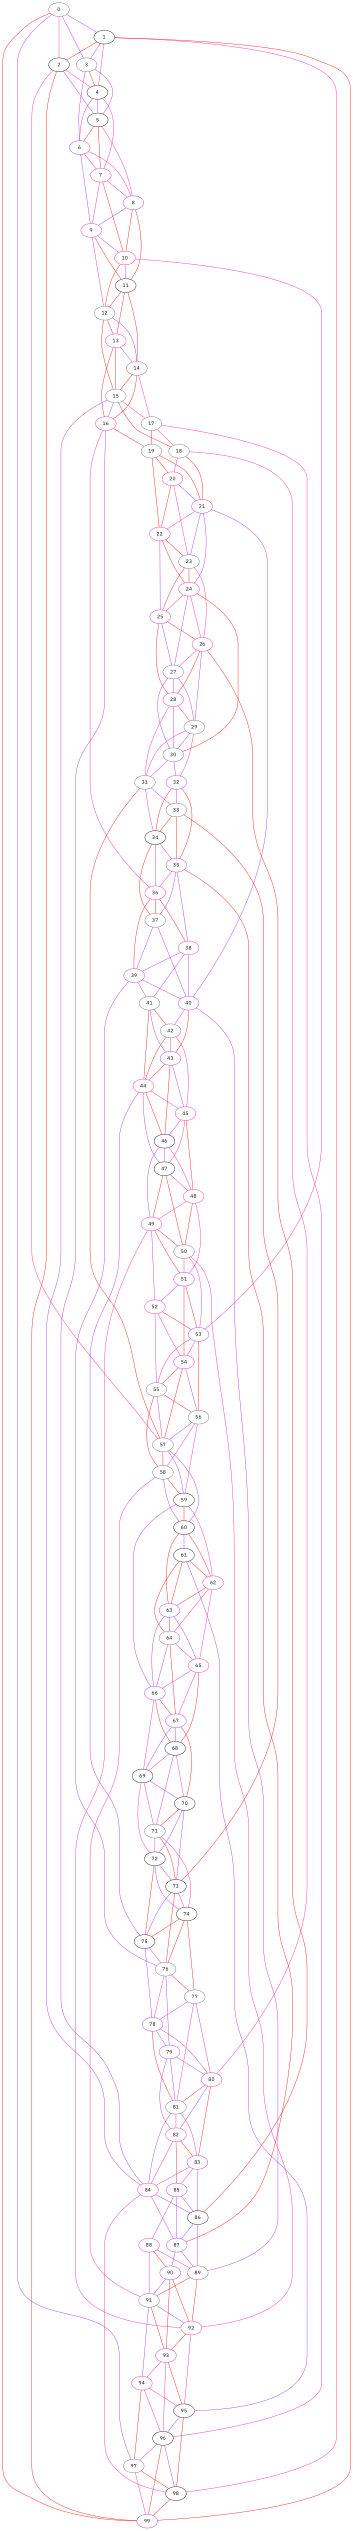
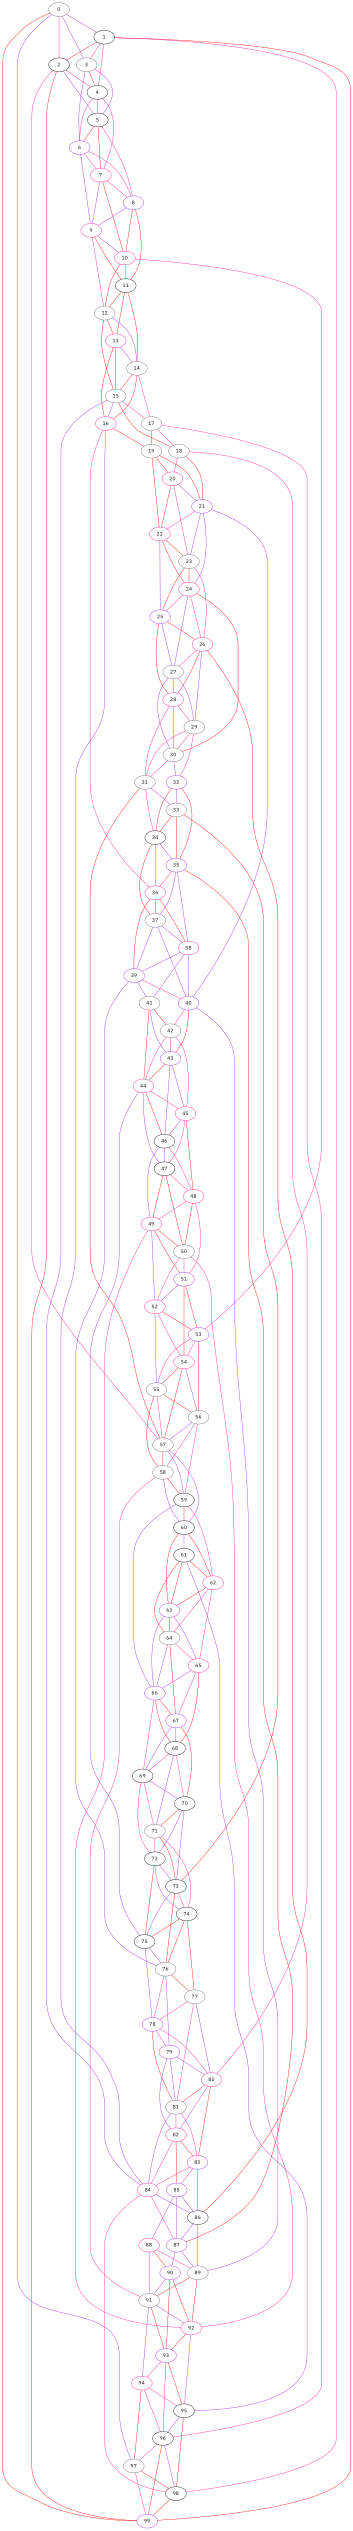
  strict graph {
    fontname="IBM Plex Sans"
    node [color=gray40 fontname="IBM Plex Sans"]
    edge [color=red fontname="IBM Plex Sans" is_available=True prob=1.0]
    1 [color=black]
    0
    2 [color=black]
    3
    97
    99 [color=purple]
    4 [color=black]
    98 [color=black]
    5 [color=black]
    57
    6 [color=purple]
    7 [color=deeppink]
    8 [color=purple]
    58
    59 [color=black]
    60 [color=black]
    9 [color=deeppink]
    10 [color=deeppink]
    11 [color=black]
    12
    53 [color=purple]
    13 [color=deeppink]
    14
    15
    54 [color=deeppink]
    55
    56
    16 [color=deeppink]
    17
    18
    84 [color=deeppink]
    19
    36 [color=deeppink]
    96 [color=black]
    20 [color=deeppink]
    21 [color=purple]
    80 [color=deeppink]
    86 [color=black]
    87 [color=purple]
    22 [color=deeppink]
    37
    38 [color=deeppink]
    39 [color=purple]
    23
    24 [color=deeppink]
    40 [color=purple]
    81
    82 [color=deeppink]
    83 [color=purple]
    25 [color=purple]
    26 [color=deeppink]
    27
    30
    42
    43 [color=purple]
    89
    28 [color=deeppink]
    29
    31
    32 [color=purple]
    33
    34 [color=black]
    35 [color=purple]
    73 [color=black]
    76
    75 [color=black]
    74 [color=black]
    41
    90 [color=purple]
    44 [color=deeppink]
    77
    78 [color=purple]
    79 [color=purple]
    45 [color=deeppink]
    46 [color=black]
    92 [color=deeppink]
    91
    47 [color=black]
    48 [color=deeppink]
    49 [color=deeppink]
    50
    51 [color=purple]
    52 [color=deeppink]
    95 [color=black]
    93 [color=purple]
    62 [color=deeppink]
    66 [color=purple]
    61 [color=black]
    63 [color=purple]
    94 [color=deeppink]
    64
    65 [color=deeppink]
    67 [color=purple]
    68 [color=black]
    69 [color=black]
    70 [color=black]
    71
    72 [color=black]
    85 [color=purple]
    88 [color=deeppink]
    1 -- 2 [prob=0.666799036051]
    1 -- 3 [color=deeppink]
    1 -- 99
    1 -- 4 [color=deeppink]
    1 -- 98 [color=deeppink prob=0.378811027633]
    0 -- 1 [color=purple prob=0.739425190524]
    0 -- 2 [color=deeppink]
    0 -- 3 [color=purple prob=0.0968637500681]
    0 -- 97 [color=purple prob=0.017341114053]
    0 -- 99
    2 -- 99
    2 -- 4 [color=deeppink prob=0.505730909854]
    2 -- 5 [color=purple prob=0.599047257698]
    2 -- 57 [color=deeppink prob=0.439141601331]
    3 -- 4 [prob=0.837084429364]
    3 -- 5 [color=purple prob=0.100201747067]
    3 -- 6 [color=purple]
    97 -- 99 [color=deeppink prob=0.195847641105]
    97 -- 98
    4 -- 5 [color=deeppink prob=0.561366459067]
    4 -- 6 [color=deeppink prob=0.611418513863]
    4 -- 7 [color=deeppink prob=0.762509484436]
    98 -- 99
    5 -- 6 [prob=0.837951154136]
    5 -- 7
    5 -- 8 [color=deeppink prob=0.104607605917]
    57 -- 58 [prob=0.375158152672]
    57 -- 59 [color=purple prob=0.312284682755]
    57 -- 60 [color=purple prob=0.671642213045]
    6 -- 7 [color=deeppink]
    6 -- 8 [color=deeppink prob=0.775564748314]
    6 -- 9 [color=purple prob=0.720279857588]
    7 -- 8 [color=deeppink prob=0.251530237333]
    7 -- 9 [color=purple prob=0.454214775168]
    7 -- 10 [prob=0.584314955451]
    8 -- 9 [color=purple]
    8 -- 10 [prob=0.88574595206]
    8 -- 11
    58 -- 59 [prob=0.676313556921]
    58 -- 60 [color=purple prob=0.125506789111]
    58 -- 91 [color=deeppink prob=0.0791405037187]
    59 -- 60 [prob=0.642209402137]
    59 -- 62 [color=deeppink prob=0.962719468195]
    59 -- 66 [color=purple]
    60 -- 62 [prob=0.402995623689]
    60 -- 61 [color=purple prob=0.135174922014]
    60 -- 63 [prob=0.0937252919584]
    9 -- 10 [color=purple prob=0.79594652444]
    9 -- 11 [prob=0.108417756674]
    9 -- 12 [color=deeppink prob=0.216936316657]
    10 -- 11 [color=deeppink prob=0.455734755915]
    10 -- 12
    10 -- 53 [color=deeppink prob=0.620643420751]
    11 -- 12 [prob=0.223236210798]
    11 -- 13 [prob=0.997967581518]
    11 -- 14
    12 -- 13
    12 -- 14 [color=purple]
    12 -- 15
    53 -- 54 [color=deeppink]
    53 -- 55 [color=deeppink prob=0.753220960018]
    53 -- 56 [prob=0.610009593842]
    13 -- 14 [color=purple]
    13 -- 15 [prob=0.662690146702]
    13 -- 16 [prob=0.177283928484]
    14 -- 15 [prob=0.666851776645]
    14 -- 16
    14 -- 17 [color=deeppink prob=0.828698846367]
    15 -- 16 [color=purple]
    15 -- 17 [color=deeppink prob=0.146514289982]
    15 -- 18 [prob=0.347056346482]
    15 -- 84 [color=purple prob=0.129326336844]
    54 -- 57 [prob=0.233111637468]
    54 -- 55
    54 -- 56 [color=purple prob=0.18248062435]
    55 -- 57 [color=deeppink]
    55 -- 58
    55 -- 56
    56 -- 57 [color=purple prob=0.0785013101915]
    56 -- 58 [color=deeppink prob=0.933832311126]
    56 -- 59 [color=deeppink prob=0.890184645975]
    16 -- 84 [color=purple prob=0.0426806672076]
    16 -- 19 [prob=0.735744884331]
    16 -- 36 [color=deeppink prob=0.969707632037]
    17 -- 18 [color=deeppink prob=0.819345722338]
    17 -- 19 [prob=0.785089164345]
    17 -- 96 [color=deeppink]
    18 -- 20 [color=deeppink]
    18 -- 21
    18 -- 80 [color=deeppink prob=0.139480309337]
    84 -- 98 [color=deeppink prob=0.357687032117]
    84 -- 86 [color=purple]
    84 -- 87 [color=deeppink]
    19 -- 20 [prob=0.46341434863]
    19 -- 21 [prob=0.116414082589]
    19 -- 22 [prob=0.957340784189]
    36 -- 37 [prob=0.509777135172]
    36 -- 38 [prob=0.468832554817]
    36 -- 39
    96 -- 97 [color=deeppink prob=0.526437702571]
    96 -- 99
    96 -- 98 [color=purple]
    20 -- 21 [color=purple prob=0.986641449211]
    20 -- 22 [prob=0.840119104616]
    20 -- 23 [color=deeppink prob=0.657926918648]
    21 -- 22 [color=deeppink prob=0.792159688878]
    21 -- 23 [color=purple prob=0.120755439527]
    21 -- 24 [color=purple]
    21 -- 40 [color=purple]
    80 -- 81 [prob=0.305850285649]
    80 -- 82 [color=purple prob=0.993413522095]
    80 -- 83 [prob=0.348886694013]
    86 -- 87 [color=purple]
    86 -- 89 [color=purple]
    87 -- 89 [color=purple prob=0.839351834288]
    87 -- 90 [color=purple]
    22 -- 23 [prob=0.212363363502]
    22 -- 24 [prob=0.438474112947]
    22 -- 25 [color=purple prob=0.16548324204]
+   37 -- 38 [color=purple prob=0.0292173058999]
    37 -- 39 [color=purple]
    37 -- 40 [color=purple prob=0.085658062923]
    38 -- 39 [color=purple prob=0.370732760452]
    38 -- 40 [color=purple prob=0.382624681886]
    38 -- 41 [color=purple]
    39 -- 40 [color=deeppink prob=0.599184047554]
    39 -- 76 [color=purple]
    39 -- 41 [color=purple prob=0.484705004067]
    23 -- 24 [prob=0.150534579794]
    23 -- 25
    23 -- 26 [color=deeppink prob=0.548375200444]
    24 -- 25 [color=deeppink prob=0.10289510121]
    24 -- 26 [color=deeppink prob=0.0440421796969]
    24 -- 27 [color=purple prob=0.499246788512]
    24 -- 30 [prob=0.827182148611]
    40 -- 42 [color=deeppink]
    40 -- 43 [prob=0.0344340123645]
    40 -- 89 [color=purple prob=0.933159315119]
    81 -- 84 [color=purple]
    81 -- 82 [color=deeppink]
    81 -- 83 [color=deeppink prob=0.940940646456]
    82 -- 84 [color=deeppink prob=0.121507310865]
    82 -- 83 [prob=0.316326374482]
    82 -- 85 [prob=0.472182632215]
    83 -- 84 [color=deeppink]
    83 -- 86 [color=deeppink prob=0.556436653364]
    83 -- 85 [color=deeppink prob=0.487364118316]
    25 -- 26 [prob=0.487810370319]
    25 -- 27 [color=purple prob=0.961763306669]
    25 -- 28
    26 -- 86 [prob=0.657523653447]
    26 -- 27 [color=deeppink prob=0.779679271006]
    26 -- 28 [prob=0.651490125285]
    26 -- 29 [color=purple prob=0.98920946881]
    27 -- 30 [color=purple prob=0.89380905477]
    27 -- 28 [color=purple prob=0.644290981221]
    27 -- 29 [color=purple]
    30 -- 31 [color=deeppink]
    30 -- 32 [color=purple]
    42 -- 43 [color=deeppink]
-   42 -- 44
+   42 -- 44 [color=deeppink]
    42 -- 45 [color=deeppink prob=0.0413025641209]
    43 -- 44 [prob=0.495251124689]
    43 -- 45 [color=purple prob=0.109924070619]
-   43 -- 46 [prob=0.921065154935]
+   43 -- 46 [color=purple prob=0.921065154935]
    89 -- 92 [prob=0.243382237984]
    89 -- 91
    28 -- 30 [color=purple prob=0.508711335408]
    28 -- 29 [color=deeppink]
    28 -- 31 [color=deeppink]
    29 -- 30 [color=deeppink prob=0.0881414867739]
    29 -- 31 [color=deeppink prob=0.718658505995]
    29 -- 32 [color=deeppink prob=0.636562305115]
    31 -- 57
    31 -- 33 [color=purple]
    31 -- 34 [color=deeppink]
    32 -- 33 [color=purple prob=0.139949087822]
    32 -- 34
    32 -- 35
    33 -- 34 [prob=0.112114482716]
    33 -- 35 [prob=0.443344902905]
    33 -- 73
    34 -- 36 [color=purple prob=0.848297815753]
    34 -- 37 [prob=0.0345882711172]
    34 -- 35 [color=purple]
    35 -- 36 [color=deeppink]
    35 -- 87 [prob=0.806609150509]
    35 -- 37 [color=purple prob=0.217032332303]
    35 -- 38 [color=purple]
    73 -- 76 [prob=0.183567067648]
    73 -- 75 [color=purple prob=0.803447105627]
    73 -- 74 [color=deeppink]
    76 -- 77 [prob=0.971127942625]
    76 -- 78 [color=deeppink prob=0.841559984966]
    76 -- 79 [color=purple prob=0.340761218408]
    75 -- 76 [color=deeppink]
    75 -- 78 [color=purple]
    74 -- 76
    74 -- 75 [prob=0.930190370115]
    74 -- 77 [prob=0.853494349268]
    41 -- 42 [prob=0.561666521751]
    41 -- 43 [color=purple prob=0.154691827704]
    41 -- 44 [prob=0.619974239245]
    90 -- 92 [prob=0.0204021449484]
    90 -- 91 [color=purple prob=0.217881536838]
    90 -- 93 [prob=0.0820979565534]
    44 -- 75 [color=purple prob=0.611003606196]
    44 -- 45 [color=deeppink prob=0.483798424303]
    44 -- 46 [prob=0.497699939454]
    44 -- 47 [color=purple prob=0.773892390548]
    77 -- 80 [color=purple prob=0.553789445906]
    77 -- 81 [color=deeppink]
    77 -- 78 [color=deeppink prob=0.21839271684]
    78 -- 80 [color=deeppink prob=0.109150295018]
    78 -- 81 [prob=0.952118818156]
    78 -- 79 [color=deeppink]
    79 -- 80 [color=purple]
    79 -- 81 [color=purple prob=0.197894589961]
    79 -- 82 [color=purple prob=0.213520666703]
    45 -- 46 [color=purple prob=0.718709272313]
    45 -- 47 [color=deeppink prob=0.555715503094]
    45 -- 48
    46 -- 47 [color=purple]
    46 -- 48 [color=deeppink prob=0.505010521844]
    46 -- 49 [color=purple prob=0.606613386638]
    92 -- 95 [color=purple prob=0.980796402749]
    92 -- 93 [prob=0.438081640274]
    91 -- 92 [color=purple prob=0.00447133526072]
    91 -- 93
    91 -- 94 [color=purple prob=0.866153124394]
    47 -- 48 [color=deeppink prob=0.892561026755]
    47 -- 49 [prob=0.588641902336]
    47 -- 50 [prob=0.946163316663]
    48 -- 49 [color=deeppink prob=0.685029645369]
    48 -- 50
    48 -- 51 [color=deeppink]
    49 -- 92 [color=deeppink]
    49 -- 50 [prob=0.66613454589]
    49 -- 51 [prob=0.247633960618]
    49 -- 52 [color=purple prob=0.886729708201]
    50 -- 92 [color=deeppink prob=0.00505251305249]
    50 -- 51 [color=deeppink prob=0.884689718758]
-   50 -- 53 [color=deeppink prob=0.186831143345]
+   50 -- 52 [color=deeppink prob=0.186831143345]
    51 -- 53 [prob=0.0910089797082]
    51 -- 54
    51 -- 52 [color=purple prob=0.7465446051]
    52 -- 53
    52 -- 54 [color=deeppink]
    52 -- 55 [color=purple prob=0.452372026772]
    95 -- 98 [prob=0.631789441171]
    95 -- 96 [color=purple prob=0.217115388776]
    93 -- 96 [color=deeppink prob=0.209439418607]
    93 -- 95 [prob=0.401907902964]
    93 -- 94 [color=deeppink prob=0.785721706617]
    62 -- 63 [prob=0.809176033391]
    62 -- 64 [color=deeppink prob=0.725971730598]
    62 -- 65 [color=deeppink prob=0.370439862724]
    66 -- 67
    66 -- 68 [prob=0.812910221951]
    66 -- 69 [color=deeppink prob=0.570786674513]
    61 -- 95 [color=purple prob=0.29491835148]
    61 -- 62
    61 -- 63 [prob=0.66097096734]
    61 -- 64 [prob=0.0420259830412]
    63 -- 66 [color=purple]
    63 -- 64
    63 -- 65 [color=purple prob=0.372483769085]
    94 -- 97 [prob=0.157639240942]
    94 -- 96 [color=deeppink prob=0.224608370138]
    94 -- 95 [color=deeppink prob=0.199291653789]
    64 -- 66 [color=purple prob=0.6756065523]
    64 -- 65 [color=deeppink]
    64 -- 67 [prob=0.549929224946]
    65 -- 66 [color=purple]
    65 -- 67 [color=deeppink prob=0.0934049075478]
    65 -- 68 [prob=0.91065647592]
    67 -- 68 [color=deeppink prob=0.14766564465]
    67 -- 69 [color=purple prob=0.744145590824]
    67 -- 70
    68 -- 69 [color=deeppink prob=0.918059374049]
    68 -- 70 [color=deeppink prob=0.540268618961]
    68 -- 71 [color=purple prob=0.635780235318]
    69 -- 70 [color=purple prob=0.0449964563592]
    69 -- 71 [color=deeppink prob=0.283424176472]
    69 -- 72 [color=deeppink prob=0.613257098745]
    70 -- 73 [color=purple prob=0.377189744037]
    70 -- 71 [prob=0.760032997247]
    70 -- 72 [color=purple prob=0.623898073293]
    71 -- 73 [prob=0.667162300884]
    71 -- 74 [color=deeppink]
    71 -- 72 [color=deeppink prob=0.391099297937]
    72 -- 73 [color=purple prob=0.486140832919]
    72 -- 75 [prob=0.19723481506]
    72 -- 74 [color=purple prob=0.23887553964]
    85 -- 86 [color=purple]
    85 -- 87 [color=purple prob=0.238730129205]
    85 -- 88 [color=purple prob=0.399741120715]
    88 -- 89 [color=deeppink prob=0.83807242085]
    88 -- 90
    88 -- 91 [color=purple]
  }
